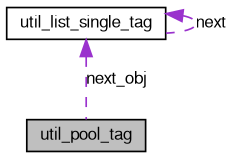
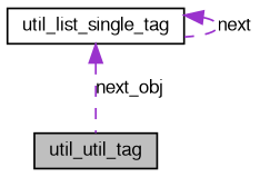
  digraph {
    node [color=black fontname=FreeSans fontsize=10 shape=record style=filled]
    edge [color=darkorchid3 dir=back fontname=FreeSans fontsize=10 labelfontname=FreeSans labelfontsize=10 style=dashed]
-   n1 [fillcolor=grey75 fontcolor=black height=0.2 label=util_pool_tag width=0.4]
+   n1 [fillcolor=grey75 fontcolor=black height=0.2 label=util_util_tag width=0.4]
    n2 [fillcolor=white height=0.2 label=util_list_single_tag width=0.4]
    n2 -> n1 [label=next_obj]
    n2 -> n2 [label=next]
  }
